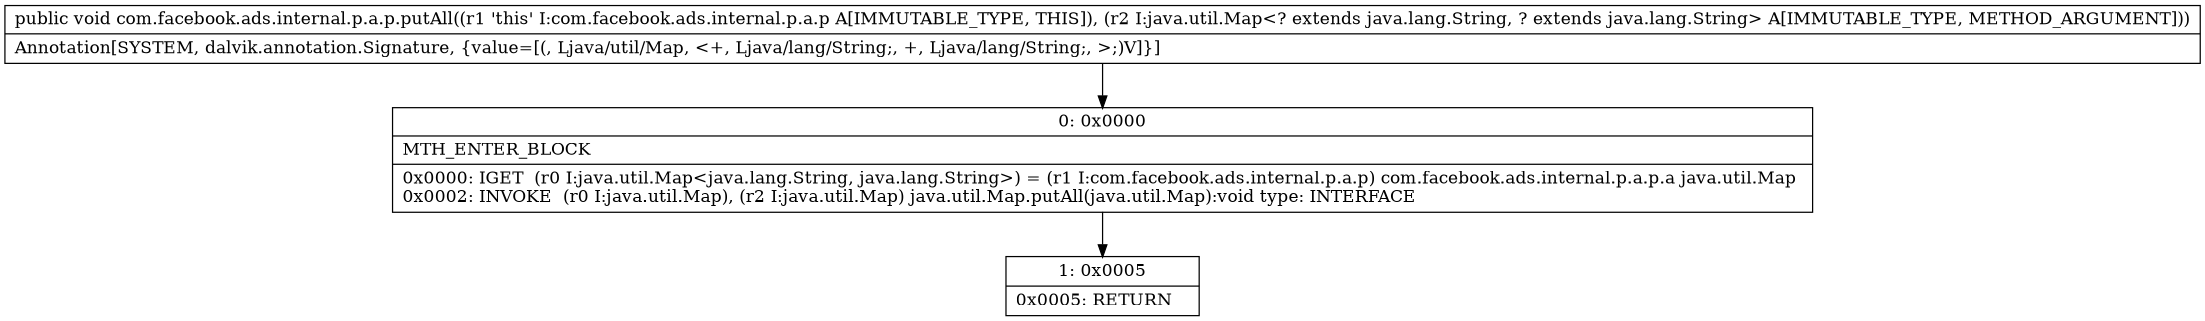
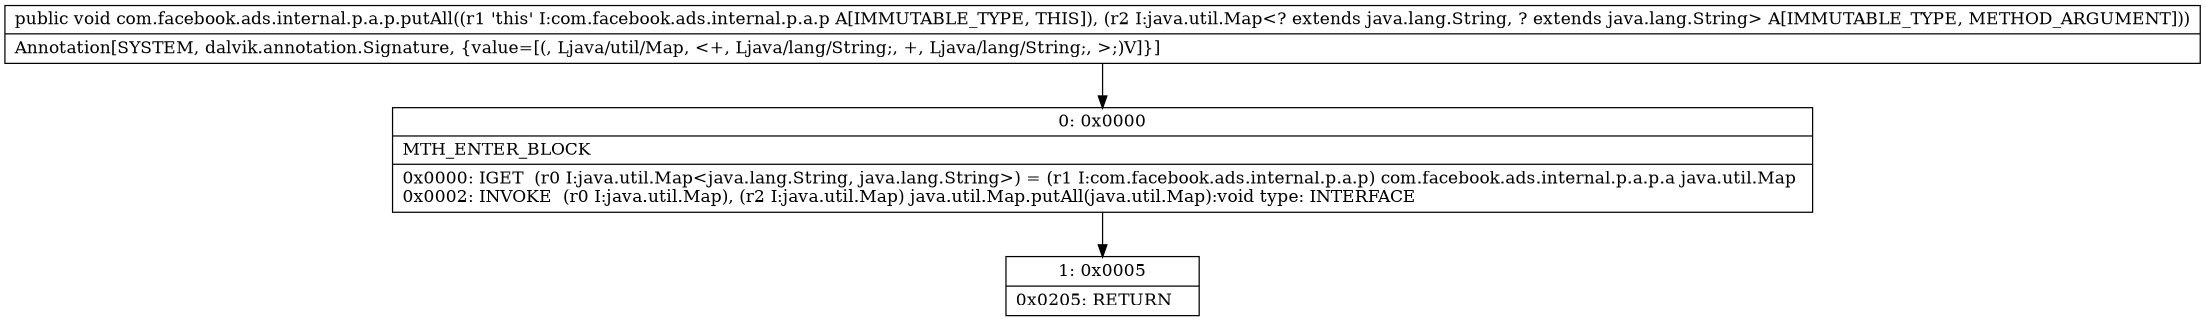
  digraph {
    node [shape=record]
    n1 [label="{0\:\ 0x0000|MTH_ENTER_BLOCK\l|0x0000: IGET  (r0 I:java.util.Map\<java.lang.String, java.lang.String\>) = (r1 I:com.facebook.ads.internal.p.a.p) com.facebook.ads.internal.p.a.p.a java.util.Map \l0x0002: INVOKE  (r0 I:java.util.Map), (r2 I:java.util.Map) java.util.Map.putAll(java.util.Map):void type: INTERFACE \l}"]
-   n2 [label="{1\:\ 0x0005|0x0005: RETURN   \l}"]
+   n2 [label="{1\:\ 0x0005|0x0205: RETURN   \l}"]
    n3 [label="{public void com.facebook.ads.internal.p.a.p.putAll((r1 'this' I:com.facebook.ads.internal.p.a.p A[IMMUTABLE_TYPE, THIS]), (r2 I:java.util.Map\<? extends java.lang.String, ? extends java.lang.String\> A[IMMUTABLE_TYPE, METHOD_ARGUMENT]))  | Annotation[SYSTEM, dalvik.annotation.Signature, \{value=[(, Ljava\/util\/Map, \<+, Ljava\/lang\/String;, +, Ljava\/lang\/String;, \>;)V]\}]\l}"]
    n1 -> n2
    n3 -> n1
  }
